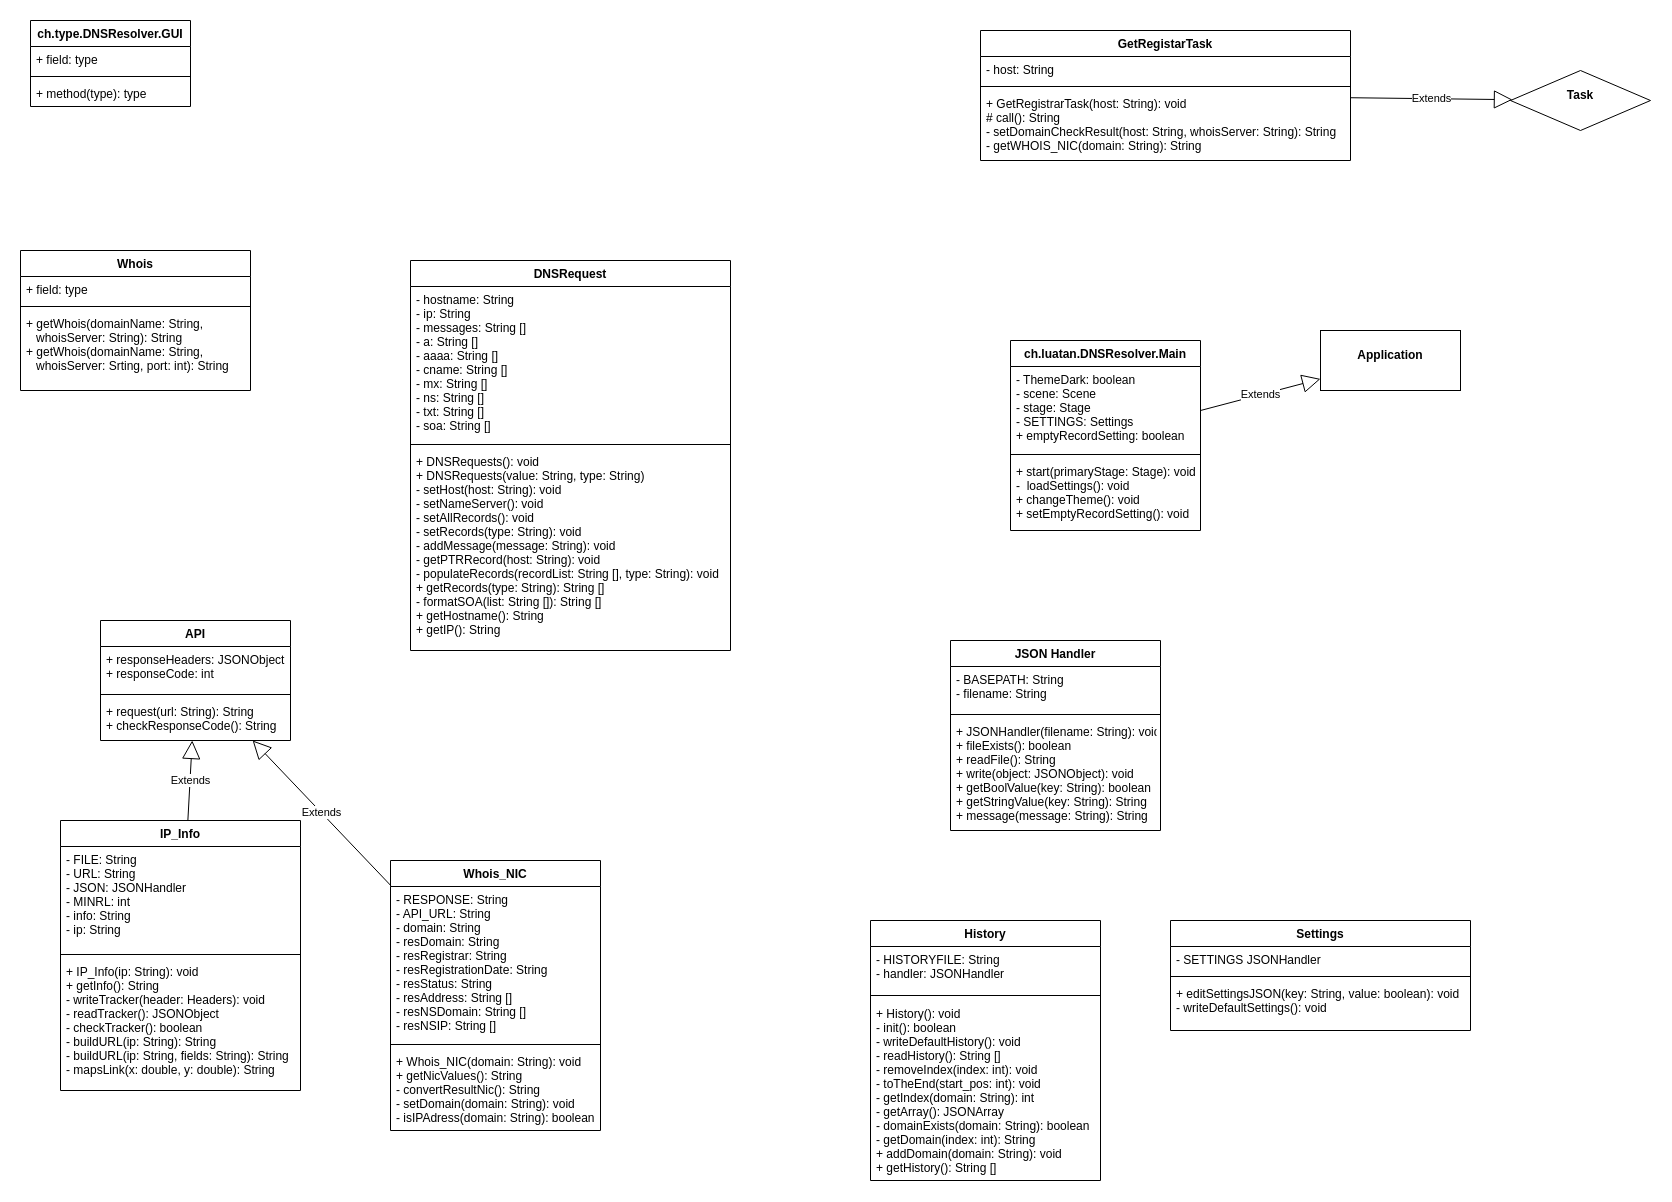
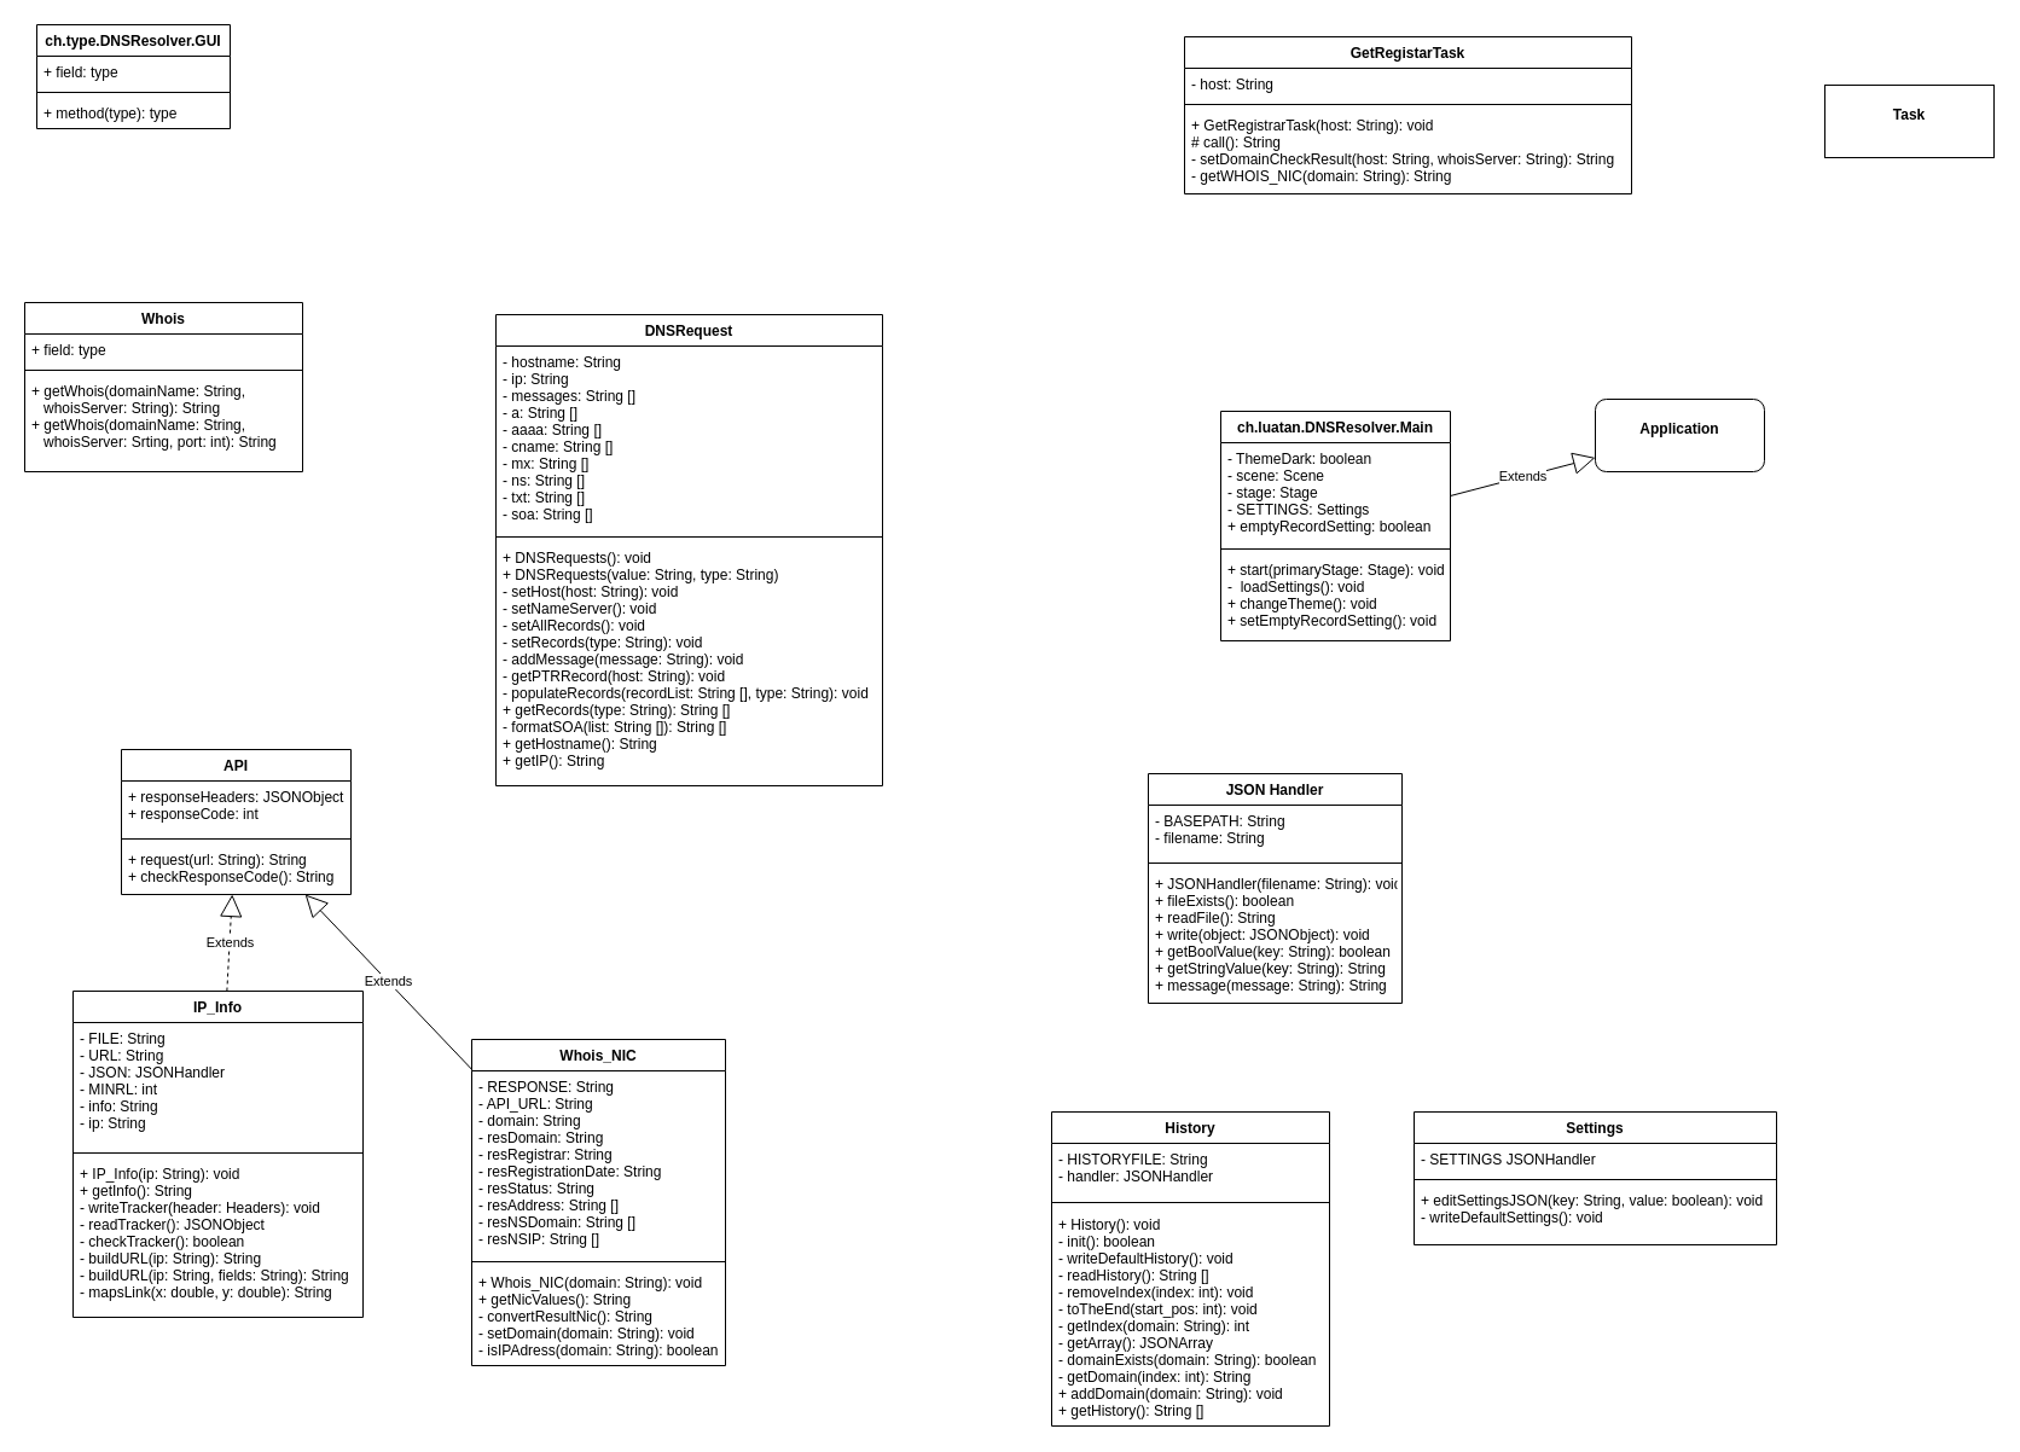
  <mxCell id="0" />
  <mxCell id="1" parent="0" />
  <mxCell id="2" value="IP_Info" style="swimlane;fontStyle=1;align=center;verticalAlign=top;childLayout=stackLayout;horizontal=1;startSize=26;horizontalStack=0;resizeParent=1;resizeParentMax=0;resizeLast=0;collapsible=1;marginBottom=0;" parent="1" vertex="1"><mxGeometry x="60" y="820" width="240" height="270" as="geometry" /></mxCell>
  <mxCell id="3" value="- FILE: String&#10;- URL: String&#10;- JSON: JSONHandler&#10;- MINRL: int&#10;- info: String&#10;- ip: String" style="text;strokeColor=none;fillColor=none;align=left;verticalAlign=top;spacingLeft=4;spacingRight=4;overflow=hidden;rotatable=0;points=[[0,0.5],[1,0.5]];portConstraint=eastwest;" parent="2" vertex="1"><mxGeometry y="26" width="240" height="104" as="geometry" /></mxCell>
  <mxCell id="4" value="" style="line;strokeWidth=1;fillColor=none;align=left;verticalAlign=middle;spacingTop=-1;spacingLeft=3;spacingRight=3;rotatable=0;labelPosition=right;points=[];portConstraint=eastwest;" parent="2" vertex="1"><mxGeometry y="130" width="240" height="8" as="geometry" /></mxCell>
  <mxCell id="5" value="+ IP_Info(ip: String): void&#10;+ getInfo(): String&#10;- writeTracker(header: Headers): void&#10;- readTracker(): JSONObject&#10;- checkTracker(): boolean&#10;- buildURL(ip: String): String&#10;- buildURL(ip: String, fields: String): String&#10;- mapsLink(x: double, y: double): String" style="text;strokeColor=none;fillColor=none;align=left;verticalAlign=top;spacingLeft=4;spacingRight=4;overflow=hidden;rotatable=0;points=[[0,0.5],[1,0.5]];portConstraint=eastwest;" parent="2" vertex="1"><mxGeometry y="138" width="240" height="132" as="geometry" /></mxCell>
  <mxCell id="6" value="Whois" style="swimlane;fontStyle=1;align=center;verticalAlign=top;childLayout=stackLayout;horizontal=1;startSize=26;horizontalStack=0;resizeParent=1;resizeParentMax=0;resizeLast=0;collapsible=1;marginBottom=0;" parent="1" vertex="1"><mxGeometry x="20" y="250" width="230" height="140" as="geometry" /></mxCell>
  <mxCell id="7" value="+ field: type" style="text;strokeColor=none;fillColor=none;align=left;verticalAlign=top;spacingLeft=4;spacingRight=4;overflow=hidden;rotatable=0;points=[[0,0.5],[1,0.5]];portConstraint=eastwest;" parent="6" vertex="1"><mxGeometry y="26" width="230" height="26" as="geometry" /></mxCell>
  <mxCell id="8" value="" style="line;strokeWidth=1;fillColor=none;align=left;verticalAlign=middle;spacingTop=-1;spacingLeft=3;spacingRight=3;rotatable=0;labelPosition=right;points=[];portConstraint=eastwest;" parent="6" vertex="1"><mxGeometry y="52" width="230" height="8" as="geometry" /></mxCell>
  <mxCell id="9" value="+ getWhois(domainName: String,&#10;   whoisServer: String): String&#10;+ getWhois(domainName: String, &#10;   whoisServer: Srting, port: int): String&#10;" style="text;strokeColor=none;fillColor=none;align=left;verticalAlign=top;spacingLeft=4;spacingRight=4;overflow=hidden;rotatable=0;points=[[0,0.5],[1,0.5]];portConstraint=eastwest;" parent="6" vertex="1"><mxGeometry y="60" width="230" height="80" as="geometry" /></mxCell>
  <mxCell id="10" value="Whois_NIC" style="swimlane;fontStyle=1;align=center;verticalAlign=top;childLayout=stackLayout;horizontal=1;startSize=26;horizontalStack=0;resizeParent=1;resizeParentMax=0;resizeLast=0;collapsible=1;marginBottom=0;" parent="1" vertex="1"><mxGeometry x="390" y="860" width="210" height="270" as="geometry" /></mxCell>
  <mxCell id="11" value="- RESPONSE: String&#10;- API_URL: String&#10;- domain: String&#10;- resDomain: String&#10;- resRegistrar: String&#10;- resRegistrationDate: String&#10;- resStatus: String&#10;- resAddress: String []&#10;- resNSDomain: String []&#10;- resNSIP: String []" style="text;strokeColor=none;fillColor=none;align=left;verticalAlign=top;spacingLeft=4;spacingRight=4;overflow=hidden;rotatable=0;points=[[0,0.5],[1,0.5]];portConstraint=eastwest;" parent="10" vertex="1"><mxGeometry y="26" width="210" height="154" as="geometry" /></mxCell>
  <mxCell id="12" value="" style="line;strokeWidth=1;fillColor=none;align=left;verticalAlign=middle;spacingTop=-1;spacingLeft=3;spacingRight=3;rotatable=0;labelPosition=right;points=[];portConstraint=eastwest;" parent="10" vertex="1"><mxGeometry y="180" width="210" height="8" as="geometry" /></mxCell>
  <mxCell id="13" value="+ Whois_NIC(domain: String): void&#10;+ getNicValues(): String&#10;- convertResultNic(): String&#10;- setDomain(domain: String): void&#10;- isIPAdress(domain: String): boolean" style="text;strokeColor=none;fillColor=none;align=left;verticalAlign=top;spacingLeft=4;spacingRight=4;overflow=hidden;rotatable=0;points=[[0,0.5],[1,0.5]];portConstraint=eastwest;" parent="10" vertex="1"><mxGeometry y="188" width="210" height="82" as="geometry" /></mxCell>
  <mxCell id="14" value="API" style="swimlane;fontStyle=1;align=center;verticalAlign=top;childLayout=stackLayout;horizontal=1;startSize=26;horizontalStack=0;resizeParent=1;resizeParentMax=0;resizeLast=0;collapsible=1;marginBottom=0;" parent="1" vertex="1"><mxGeometry x="100" y="620" width="190" height="120" as="geometry" /></mxCell>
  <mxCell id="15" value="+ responseHeaders: JSONObject&#10;+ responseCode: int" style="text;strokeColor=none;fillColor=none;align=left;verticalAlign=top;spacingLeft=4;spacingRight=4;overflow=hidden;rotatable=0;points=[[0,0.5],[1,0.5]];portConstraint=eastwest;" parent="14" vertex="1"><mxGeometry y="26" width="190" height="44" as="geometry" /></mxCell>
  <mxCell id="16" value="" style="line;strokeWidth=1;fillColor=none;align=left;verticalAlign=middle;spacingTop=-1;spacingLeft=3;spacingRight=3;rotatable=0;labelPosition=right;points=[];portConstraint=eastwest;" parent="14" vertex="1"><mxGeometry y="70" width="190" height="8" as="geometry" /></mxCell>
  <mxCell id="17" value="+ request(url: String): String&#10;+ checkResponseCode(): String" style="text;strokeColor=none;fillColor=none;align=left;verticalAlign=top;spacingLeft=4;spacingRight=4;overflow=hidden;rotatable=0;points=[[0,0.5],[1,0.5]];portConstraint=eastwest;" parent="14" vertex="1"><mxGeometry y="78" width="190" height="42" as="geometry" /></mxCell>
  <mxCell id="18" value="ch.type.DNSResolver.GUI" style="swimlane;fontStyle=1;align=center;verticalAlign=top;childLayout=stackLayout;horizontal=1;startSize=26;horizontalStack=0;resizeParent=1;resizeParentMax=0;resizeLast=0;collapsible=1;marginBottom=0;" parent="1" vertex="1"><mxGeometry x="30" y="20" width="160" height="86" as="geometry" /></mxCell>
  <mxCell id="19" value="+ field: type" style="text;strokeColor=none;fillColor=none;align=left;verticalAlign=top;spacingLeft=4;spacingRight=4;overflow=hidden;rotatable=0;points=[[0,0.5],[1,0.5]];portConstraint=eastwest;" parent="18" vertex="1"><mxGeometry y="26" width="160" height="26" as="geometry" /></mxCell>
  <mxCell id="20" value="" style="line;strokeWidth=1;fillColor=none;align=left;verticalAlign=middle;spacingTop=-1;spacingLeft=3;spacingRight=3;rotatable=0;labelPosition=right;points=[];portConstraint=eastwest;" parent="18" vertex="1"><mxGeometry y="52" width="160" height="8" as="geometry" /></mxCell>
  <mxCell id="21" value="+ method(type): type" style="text;strokeColor=none;fillColor=none;align=left;verticalAlign=top;spacingLeft=4;spacingRight=4;overflow=hidden;rotatable=0;points=[[0,0.5],[1,0.5]];portConstraint=eastwest;" parent="18" vertex="1"><mxGeometry y="60" width="160" height="26" as="geometry" /></mxCell>
  <mxCell id="22" value="JSON Handler" style="swimlane;fontStyle=1;align=center;verticalAlign=top;childLayout=stackLayout;horizontal=1;startSize=26;horizontalStack=0;resizeParent=1;resizeParentMax=0;resizeLast=0;collapsible=1;marginBottom=0;" parent="1" vertex="1"><mxGeometry x="950" y="640" width="210" height="190" as="geometry" /></mxCell>
  <mxCell id="23" value="- BASEPATH: String&#10;- filename: String" style="text;strokeColor=none;fillColor=none;align=left;verticalAlign=top;spacingLeft=4;spacingRight=4;overflow=hidden;rotatable=0;points=[[0,0.5],[1,0.5]];portConstraint=eastwest;" parent="22" vertex="1"><mxGeometry y="26" width="210" height="44" as="geometry" /></mxCell>
  <mxCell id="24" value="" style="line;strokeWidth=1;fillColor=none;align=left;verticalAlign=middle;spacingTop=-1;spacingLeft=3;spacingRight=3;rotatable=0;labelPosition=right;points=[];portConstraint=eastwest;" parent="22" vertex="1"><mxGeometry y="70" width="210" height="8" as="geometry" /></mxCell>
  <mxCell id="25" value="+ JSONHandler(filename: String): void&#10;+ fileExists(): boolean&#10;+ readFile(): String&#10;+ write(object: JSONObject): void&#10;+ getBoolValue(key: String): boolean&#10;+ getStringValue(key: String): String&#10;+ message(message: String): String&#10;" style="text;strokeColor=none;fillColor=none;align=left;verticalAlign=top;spacingLeft=4;spacingRight=4;overflow=hidden;rotatable=0;points=[[0,0.5],[1,0.5]];portConstraint=eastwest;" parent="22" vertex="1"><mxGeometry y="78" width="210" height="112" as="geometry" /></mxCell>
  <mxCell id="26" value="History" style="swimlane;fontStyle=1;align=center;verticalAlign=top;childLayout=stackLayout;horizontal=1;startSize=26;horizontalStack=0;resizeParent=1;resizeParentMax=0;resizeLast=0;collapsible=1;marginBottom=0;" parent="1" vertex="1"><mxGeometry x="870" y="920" width="230" height="260" as="geometry" /></mxCell>
  <mxCell id="27" value="- HISTORYFILE: String&#10;- handler: JSONHandler&#10;" style="text;strokeColor=none;fillColor=none;align=left;verticalAlign=top;spacingLeft=4;spacingRight=4;overflow=hidden;rotatable=0;points=[[0,0.5],[1,0.5]];portConstraint=eastwest;" parent="26" vertex="1"><mxGeometry y="26" width="230" height="44" as="geometry" /></mxCell>
  <mxCell id="28" value="" style="line;strokeWidth=1;fillColor=none;align=left;verticalAlign=middle;spacingTop=-1;spacingLeft=3;spacingRight=3;rotatable=0;labelPosition=right;points=[];portConstraint=eastwest;" parent="26" vertex="1"><mxGeometry y="70" width="230" height="10" as="geometry" /></mxCell>
  <mxCell id="29" value="+ History(): void&#10;- init(): boolean&#10;- writeDefaultHistory(): void&#10;- readHistory(): String []&#10;- removeIndex(index: int): void&#10;- toTheEnd(start_pos: int): void&#10;- getIndex(domain: String): int&#10;- getArray(): JSONArray&#10;- domainExists(domain: String): boolean&#10;- getDomain(index: int): String&#10;+ addDomain(domain: String): void&#10;+ getHistory(): String []" style="text;strokeColor=none;fillColor=none;align=left;verticalAlign=top;spacingLeft=4;spacingRight=4;overflow=hidden;rotatable=0;points=[[0,0.5],[1,0.5]];portConstraint=eastwest;" parent="26" vertex="1"><mxGeometry y="80" width="230" height="180" as="geometry" /></mxCell>
  <mxCell id="30" value="Settings" style="swimlane;fontStyle=1;align=center;verticalAlign=top;childLayout=stackLayout;horizontal=1;startSize=26;horizontalStack=0;resizeParent=1;resizeParentMax=0;resizeLast=0;collapsible=1;marginBottom=0;" parent="1" vertex="1"><mxGeometry x="1170" y="920" width="300" height="110" as="geometry" /></mxCell>
  <mxCell id="31" value="- SETTINGS JSONHandler" style="text;strokeColor=none;fillColor=none;align=left;verticalAlign=top;spacingLeft=4;spacingRight=4;overflow=hidden;rotatable=0;points=[[0,0.5],[1,0.5]];portConstraint=eastwest;" parent="30" vertex="1"><mxGeometry y="26" width="300" height="26" as="geometry" /></mxCell>
  <mxCell id="32" value="" style="line;strokeWidth=1;fillColor=none;align=left;verticalAlign=middle;spacingTop=-1;spacingLeft=3;spacingRight=3;rotatable=0;labelPosition=right;points=[];portConstraint=eastwest;" parent="30" vertex="1"><mxGeometry y="52" width="300" height="8" as="geometry" /></mxCell>
  <mxCell id="33" value="+ editSettingsJSON(key: String, value: boolean): void&#10;- writeDefaultSettings(): void" style="text;strokeColor=none;fillColor=none;align=left;verticalAlign=top;spacingLeft=4;spacingRight=4;overflow=hidden;rotatable=0;points=[[0,0.5],[1,0.5]];portConstraint=eastwest;" parent="30" vertex="1"><mxGeometry y="60" width="300" height="50" as="geometry" /></mxCell>
- <mxCell id="34" value="Extends" style="endArrow=block;endSize=16;endFill=0;html=1;" parent="1" source="2" target="14" edge="1"><mxGeometry width="160" relative="1" as="geometry"><mxPoint x="40" y="560" as="sourcePoint" /><mxPoint x="200" y="560" as="targetPoint" /></mxGeometry></mxCell>
+ <mxCell id="34" value="Extends" style="endArrow=block;endSize=16;endFill=0;html=1;dashed=1;" parent="1" source="2" target="14" edge="1"><mxGeometry width="160" relative="1" as="geometry"><mxPoint x="40" y="560" as="sourcePoint" /><mxPoint x="200" y="560" as="targetPoint" /></mxGeometry></mxCell>
  <mxCell id="35" value="Extends" style="endArrow=block;endSize=16;endFill=0;html=1;" parent="1" source="10" target="14" edge="1"><mxGeometry width="160" relative="1" as="geometry"><mxPoint x="250" y="350" as="sourcePoint" /><mxPoint x="410" y="350" as="targetPoint" /></mxGeometry></mxCell>
  <mxCell id="36" value="ch.luatan.DNSResolver.Main" style="swimlane;fontStyle=1;align=center;verticalAlign=top;childLayout=stackLayout;horizontal=1;startSize=26;horizontalStack=0;resizeParent=1;resizeParentMax=0;resizeLast=0;collapsible=1;marginBottom=0;" parent="1" vertex="1"><mxGeometry x="1010" y="340" width="190" height="190" as="geometry" /></mxCell>
  <mxCell id="37" value="- ThemeDark: boolean&#10;- scene: Scene&#10;- stage: Stage&#10;- SETTINGS: Settings&#10;+ emptyRecordSetting: boolean" style="text;strokeColor=none;fillColor=none;align=left;verticalAlign=top;spacingLeft=4;spacingRight=4;overflow=hidden;rotatable=0;points=[[0,0.5],[1,0.5]];portConstraint=eastwest;" parent="36" vertex="1"><mxGeometry y="26" width="190" height="84" as="geometry" /></mxCell>
  <mxCell id="38" value="" style="line;strokeWidth=1;fillColor=none;align=left;verticalAlign=middle;spacingTop=-1;spacingLeft=3;spacingRight=3;rotatable=0;labelPosition=right;points=[];portConstraint=eastwest;" parent="36" vertex="1"><mxGeometry y="110" width="190" height="8" as="geometry" /></mxCell>
  <mxCell id="39" value="+ start(primaryStage: Stage): void&#10;-  loadSettings(): void&#10;+ changeTheme(): void&#10;+ setEmptyRecordSetting(): void" style="text;strokeColor=none;fillColor=none;align=left;verticalAlign=top;spacingLeft=4;spacingRight=4;overflow=hidden;rotatable=0;points=[[0,0.5],[1,0.5]];portConstraint=eastwest;" parent="36" vertex="1"><mxGeometry y="118" width="190" height="72" as="geometry" /></mxCell>
  <mxCell id="40" value="GetRegistarTask" style="swimlane;fontStyle=1;align=center;verticalAlign=top;childLayout=stackLayout;horizontal=1;startSize=26;horizontalStack=0;resizeParent=1;resizeParentMax=0;resizeLast=0;collapsible=1;marginBottom=0;" parent="1" vertex="1"><mxGeometry x="980" y="30" width="370" height="130" as="geometry" /></mxCell>
  <mxCell id="41" value="- host: String" style="text;strokeColor=none;fillColor=none;align=left;verticalAlign=top;spacingLeft=4;spacingRight=4;overflow=hidden;rotatable=0;points=[[0,0.5],[1,0.5]];portConstraint=eastwest;" parent="40" vertex="1"><mxGeometry y="26" width="370" height="26" as="geometry" /></mxCell>
  <mxCell id="42" value="" style="line;strokeWidth=1;fillColor=none;align=left;verticalAlign=middle;spacingTop=-1;spacingLeft=3;spacingRight=3;rotatable=0;labelPosition=right;points=[];portConstraint=eastwest;" parent="40" vertex="1"><mxGeometry y="52" width="370" height="8" as="geometry" /></mxCell>
  <mxCell id="43" value="+ GetRegistrarTask(host: String): void&#10;# call(): String&#10;- setDomainCheckResult(host: String, whoisServer: String): String&#10;- getWHOIS_NIC(domain: String): String" style="text;strokeColor=none;fillColor=none;align=left;verticalAlign=top;spacingLeft=4;spacingRight=4;overflow=hidden;rotatable=0;points=[[0,0.5],[1,0.5]];portConstraint=eastwest;" parent="40" vertex="1"><mxGeometry y="60" width="370" height="70" as="geometry" /></mxCell>
  <mxCell id="44" value="DNSRequest" style="swimlane;fontStyle=1;align=center;verticalAlign=top;childLayout=stackLayout;horizontal=1;startSize=26;horizontalStack=0;resizeParent=1;resizeParentMax=0;resizeLast=0;collapsible=1;marginBottom=0;" parent="1" vertex="1"><mxGeometry x="410" y="260" width="320" height="390" as="geometry" /></mxCell>
  <mxCell id="45" value="- hostname: String&#10;- ip: String&#10;- messages: String []&#10;- a: String []&#10;- aaaa: String []&#10;- cname: String []&#10;- mx: String []&#10;- ns: String []&#10;- txt: String []&#10;- soa: String []" style="text;strokeColor=none;fillColor=none;align=left;verticalAlign=top;spacingLeft=4;spacingRight=4;overflow=hidden;rotatable=0;points=[[0,0.5],[1,0.5]];portConstraint=eastwest;" parent="44" vertex="1"><mxGeometry y="26" width="320" height="154" as="geometry" /></mxCell>
  <mxCell id="46" value="" style="line;strokeWidth=1;fillColor=none;align=left;verticalAlign=middle;spacingTop=-1;spacingLeft=3;spacingRight=3;rotatable=0;labelPosition=right;points=[];portConstraint=eastwest;" parent="44" vertex="1"><mxGeometry y="180" width="320" height="8" as="geometry" /></mxCell>
  <mxCell id="47" value="+ DNSRequests(): void&#10;+ DNSRequests(value: String, type: String)&#10;- setHost(host: String): void&#10;- setNameServer(): void&#10;- setAllRecords(): void&#10;- setRecords(type: String): void&#10;- addMessage(message: String): void&#10;- getPTRRecord(host: String): void&#10;- populateRecords(recordList: String [], type: String): void&#10;+ getRecords(type: String): String []&#10;- formatSOA(list: String []): String []&#10;+ getHostname(): String&#10;+ getIP(): String" style="text;strokeColor=none;fillColor=none;align=left;verticalAlign=top;spacingLeft=4;spacingRight=4;overflow=hidden;rotatable=0;points=[[0,0.5],[1,0.5]];portConstraint=eastwest;" parent="44" vertex="1"><mxGeometry y="188" width="320" height="202" as="geometry" /></mxCell>
  <mxCell id="48" value="Extends" style="endArrow=block;endSize=16;endFill=0;html=1;" parent="1" source="36" target="49" edge="1"><mxGeometry width="160" relative="1" as="geometry"><mxPoint x="590" y="110" as="sourcePoint" /><mxPoint x="750" y="110" as="targetPoint" /></mxGeometry></mxCell>
- <mxCell id="49" value="&lt;p style=&quot;margin: 0px ; margin-top: 4px ; text-align: center&quot;&gt;&lt;br&gt;&lt;b&gt;Application&lt;/b&gt;&lt;/p&gt;" style="verticalAlign=top;align=left;overflow=fill;fontSize=12;fontFamily=Helvetica;html=1;" parent="1" vertex="1"><mxGeometry x="1320" y="330" width="140" height="60" as="geometry" /></mxCell>
- <mxCell id="50" value="&lt;p style=&quot;margin: 0px ; margin-top: 4px ; text-align: center&quot;&gt;&lt;br&gt;&lt;b&gt;Task&lt;/b&gt;&lt;/p&gt;" style="rhombus;verticalAlign=top;align=left;overflow=fill;fontSize=12;fontFamily=Helvetica;html=1;" parent="1" vertex="1"><mxGeometry x="1510" y="70" width="140" height="60" as="geometry" /></mxCell>
- <mxCell id="51" value="Extends" style="endArrow=block;endSize=16;endFill=0;html=1;" parent="1" source="40" target="50" edge="1"><mxGeometry width="160" relative="1" as="geometry"><mxPoint x="1210" y="50" as="sourcePoint" /><mxPoint x="1370" y="50" as="targetPoint" /></mxGeometry></mxCell>
+ <mxCell id="49" value="&lt;p style=&quot;margin: 0px ; margin-top: 4px ; text-align: center&quot;&gt;&lt;br&gt;&lt;b&gt;Application&lt;/b&gt;&lt;/p&gt;" style="verticalAlign=top;align=left;overflow=fill;fontSize=12;fontFamily=Helvetica;html=1;rounded=1;" parent="1" vertex="1"><mxGeometry x="1320" y="330" width="140" height="60" as="geometry" /></mxCell>
+ <mxCell id="50" value="&lt;p style=&quot;margin: 0px ; margin-top: 4px ; text-align: center&quot;&gt;&lt;br&gt;&lt;b&gt;Task&lt;/b&gt;&lt;/p&gt;" style="verticalAlign=top;align=left;overflow=fill;fontSize=12;fontFamily=Helvetica;html=1;" parent="1" vertex="1"><mxGeometry x="1510" y="70" width="140" height="60" as="geometry" /></mxCell>
